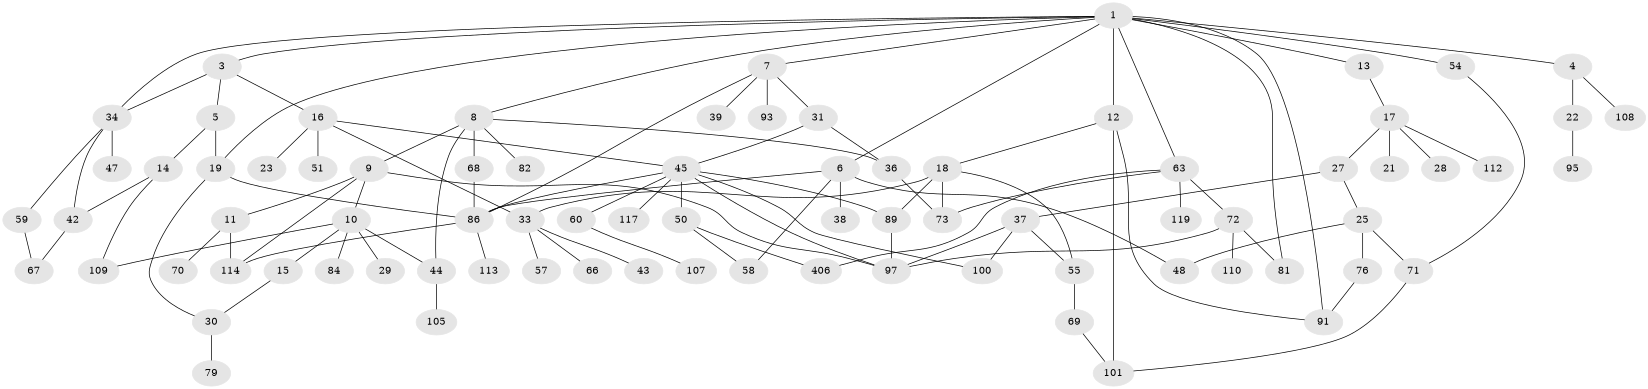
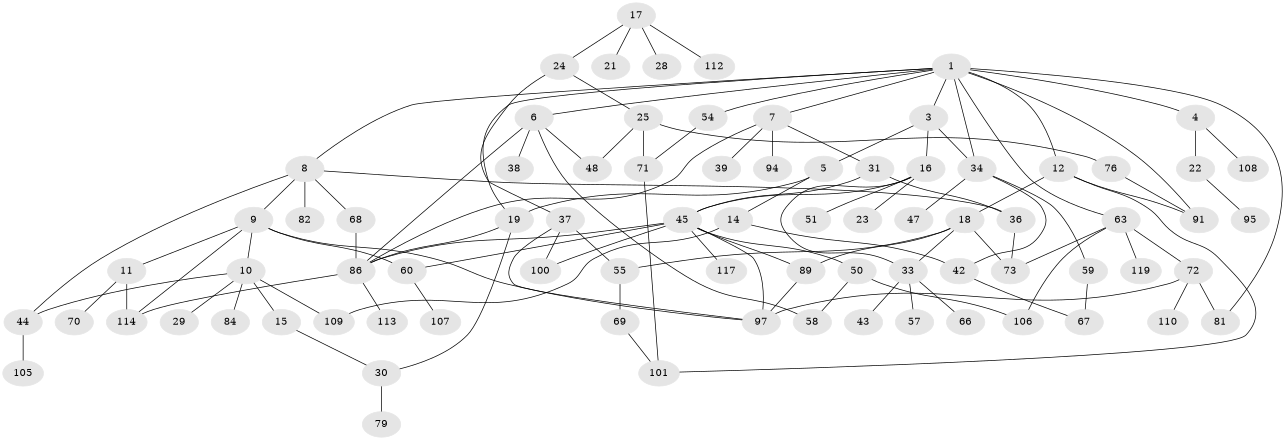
  graph {
    node [color=gray90 style=filled]
    1 [super="+2"]
    3 [super="+87"]
    4 [super="+88"]
    6 [super="+32"]
    7 [super="+49"]
    8 [super="+26"]
    12
-   13
    19 [super="+102"]
    34 [super="+64"]
    54
    63 [super="+92"]
    81 [super="+98"]
    91 [super="+118"]
    5 [super="+66"]
    16 [super="+27"]
    22
    108
    38 [super="+53"]
    48
    58 [super="+96"]
    86 [super="+99"]
    31
    39 [super="+85"]
-   93
+   93 [label=94]
    9 [super="+46"]
    36 [super="+94"]
    44 [super="+80"]
    68
    82
    18 [super="+52"]
    101
    17 [super="+20"]
    30 [super="+40"]
    42
    47
    59
    71 [super="+75"]
    73 [super="+103"]
-   106 [super="+111" label=406]
+   106 [super="+111"]
    72
    119
    14 [super="+120"]
    23 [super="+56"]
    33 [super="+41"]
    45 [super="+104"]
    51
    95
    109
    114
    113
    10 [super="+77"]
    11 [super="+83"]
    60 [super="+62"]
    97 [super="+115"]
    105
    15
    29
    84
    70
    107
    55
    89 [super="+116"]
    76
    21
-   24 [label=27]
+   24
    28 [super="+78"]
    112
    67 [super="+90"]
    79
    43
    57
    n73 [label=66]
    100
    50 [super="+74"]
    117
    25 [super="+35"]
    37 [super="+65"]
    69
    110
    1 -- 3
    1 -- 4
    1 -- 6
    1 -- 7
    1 -- 8
    1 -- 12
-   1 -- 13
    1 -- 19
    1 -- 34
    1 -- 54
    1 -- 63
    1 -- 81
    1 -- 91
    3 -- 34
    3 -- 5
    3 -- 16
    4 -- 22
    4 -- 108
    6 -- 38 [weight=2]
    6 -- 48
    6 -- 58
    6 -- 86
    7 -- 86
    7 -- 31
    7 -- 39
    7 -- 93
    8 -- 9 [weight=2]
    8 -- 36
    8 -- 44
    8 -- 68
    8 -- 82
    12 -- 91
    12 -- 18
    12 -- 101
-   13 -- 17
    19 -- 86
    19 -- 30
    34 -- 42
    34 -- 47
    34 -- 59
    54 -- 71
    63 -- 73
    63 -- 106
    63 -- 72
    63 -- 119
    5 -- 19
    5 -- 14
    16 -- 23
    16 -- 33
    16 -- 45
    16 -- 51
    22 -- 95
    86 -- 114
    86 -- 113
    31 -- 36
    31 -- 45
    9 -- 114
    9 -- 10
    9 -- 11
+   9 -- 60
    9 -- 97
    36 -- 73
    44 -- 105
    68 -- 86
    18 -- 73
    18 -- 33
    18 -- 55
    18 -- 89
    17 -- 21
    17 -- 24
    17 -- 28
    17 -- 112
    30 -- 79
    42 -- 67
    59 -- 67
    71 -- 101
    72 -- 81
    72 -- 97
    72 -- 110
    14 -- 42
    14 -- 109
    33 -- 43
    33 -- 57
    33 -- n73
    45 -- 86
    45 -- 60
    45 -- 97
    45 -- 89
    45 -- 100
    45 -- 50
    45 -- 117
    10 -- 44
    10 -- 109
    10 -- 15
    10 -- 29
    10 -- 84
    11 -- 114
    11 -- 70
    60 -- 107
    15 -- 30
    55 -- 69
    89 -- 97
    76 -- 91
    24 -- 25
    24 -- 37
    50 -- 58
    50 -- 106
    25 -- 48
    25 -- 71 [weight=2]
    25 -- 76
    37 -- 97
    37 -- 55
    37 -- 100
    69 -- 101
  }
